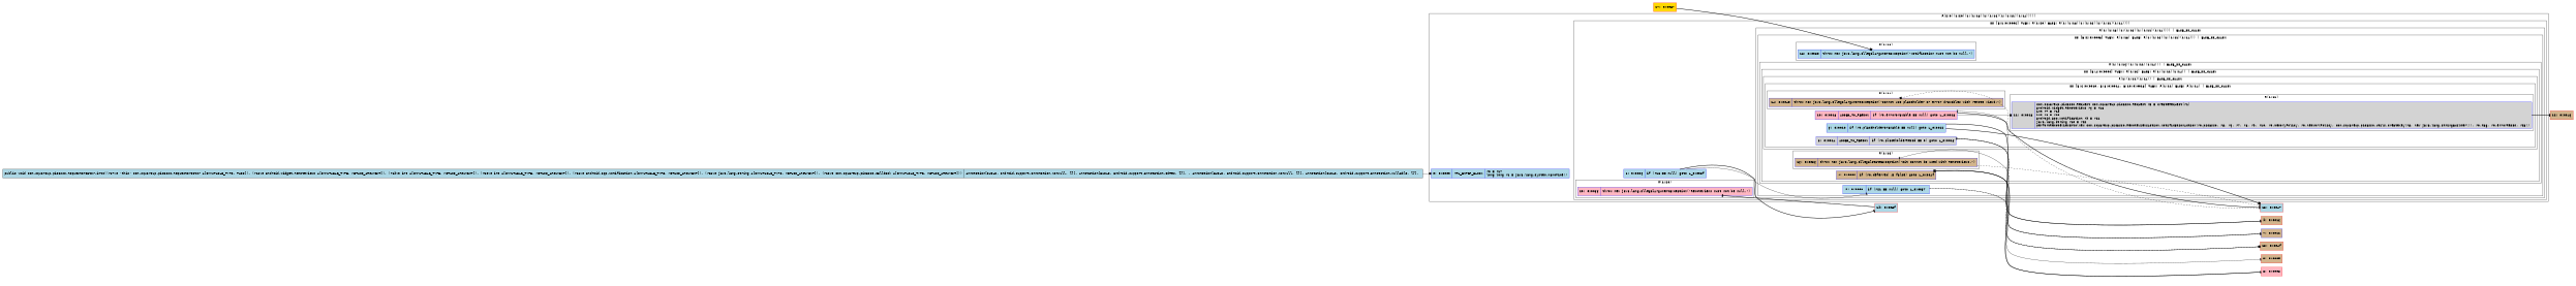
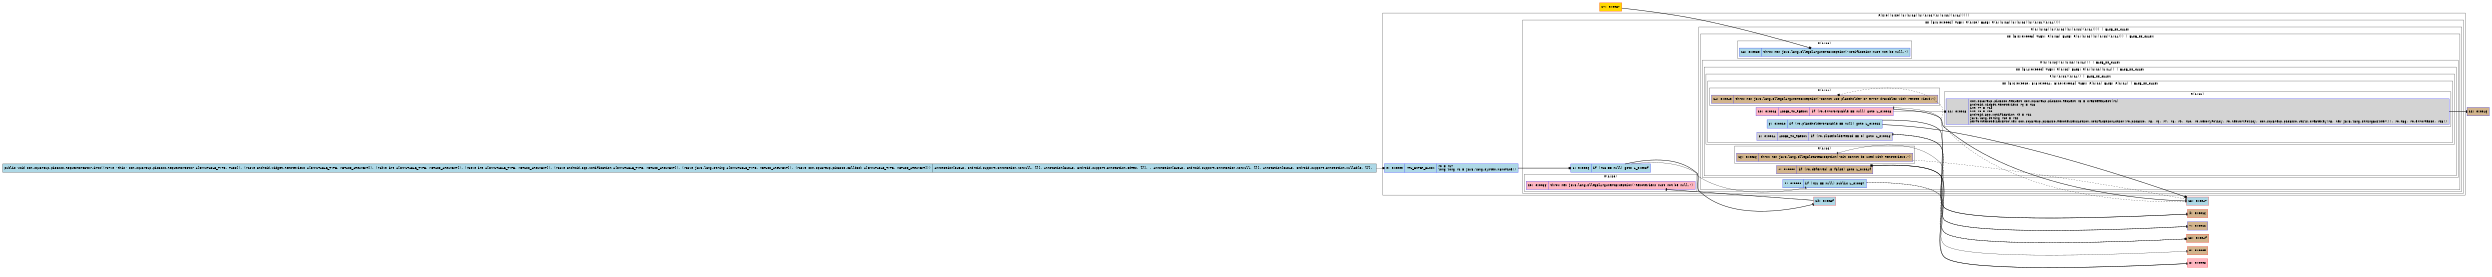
  digraph {
    fontname="DejaVu Sans Mono"
    rankdir=LR
    node [color=blue fillcolor=lightblue fontname="DejaVu Sans Mono" shape=record style=filled]
    edge [arrowhead=tee fontname="DejaVu Sans Mono" style=bold]
    n1 [fillcolor=lightpink label="{20\:\ 0x0066|throw new java.lang.IllegalArgumentException(\"RemoteViews must not be null.\")\l}"]
    n2 [label="{18\:\ 0x005e|throw new java.lang.IllegalArgumentException(\"Notification must not be null.\")\l}"]
    n3 [fillcolor=tan label="{16\:\ 0x0056|throw new java.lang.IllegalStateException(\"Fit cannot be used with RemoteViews.\")\l}"]
    n4 [fillcolor=lightgrey label="{11\:\ 0x001a|com.squareup.picasso.Request com.squareup.picasso.Request r5 = createRequest(r1)\landroid.widget.RemoteViews r6 = r18\lint r7 = r19\lint r8 = r20\landroid.app.Notification r9 = r21\ljava.lang.String r10 = r22\lperformRemoteViewInto(new com.squareup.picasso.RemoteViewsAction.NotificationAction(r0.picasso, r5, r6, r7, r8, r9, r10, r0.memoryPolicy, r0.networkPolicy, com.squareup.picasso.Utils.createKey(r5, new java.lang.StringBuilder()), r0.tag, r0.errorResId, r23))\l}"]
    n5 [fillcolor=tan label="{14\:\ 0x004e|throw new java.lang.IllegalArgumentException(\"Cannot use placeholder or error drawables with remote views.\")\l}"]
    n6 [label="{6\:\ 0x0010|if (r0.placeholderDrawable == null) goto L_0x0012\l}"]
    n7 [fillcolor=lightgrey label="{8\:\ 0x0014|ADDED_TO_REGION\l|if (r0.placeholderResId == 0) goto L_0x0016\l}"]
    n8 [fillcolor=lightpink label="{10\:\ 0x0018|ADDED_TO_REGION\l|if (r0.errorDrawable == null) goto L_0x001a\l}"]
    n9 [fillcolor=tan label="{4\:\ 0x000c|if (r0.deferred != false) goto L_0x004f\l}"]
-   n10 [label="{2\:\ 0x0008|if (r21 == null) goto L_0x0057\l}"]
+   n10 [label="{2\:\ 0x0008|if (r21 == null) public L_0x0057\l}"]
    n11 [label="{1\:\ 0x0006|if (r18 == null) goto L_0x005f\l}"]
    n12 [label="{0\:\ 0x0000|MTH_ENTER_BLOCK\l|r0 = r17\llong long r1 = java.lang.System.nanoTime()\l}"]
    n13 [color=red label="{13\:\ 0x0047}"]
-   n14 [color=red fillcolor=tan label="{12\:\ 0x0046}"]
+   n14 [fillcolor=tan label="{12\:\ 0x0046}"]
    n15 [fillcolor=tan label="{7\:\ 0x0012}"]
    n16 [color=red fillcolor=tan label="{9\:\ 0x0016}"]
    n17 [color=red fillcolor=tan label="{5\:\ 0x000e}"]
    n18 [color=red fillcolor=tan label="{15\:\ 0x004f}"]
    n19 [color=red fillcolor=lightpink label="{3\:\ 0x000a}"]
    n20 [color=red label="{19\:\ 0x005f}"]
    n21 [color=red fillcolor=gold label="{17\:\ 0x0057}"]
    n22 [label="{public void com.squareup.picasso.RequestCreator.into((r17v0 'this' com.squareup.picasso.RequestCreator A[IMMUTABLE_TYPE, THIS]), (r18v0 android.widget.RemoteViews A[IMMUTABLE_TYPE, METHOD_ARGUMENT]), (r19v0 int A[IMMUTABLE_TYPE, METHOD_ARGUMENT]), (r20v0 int A[IMMUTABLE_TYPE, METHOD_ARGUMENT]), (r21v0 android.app.Notification A[IMMUTABLE_TYPE, METHOD_ARGUMENT]), (r22v0 java.lang.String A[IMMUTABLE_TYPE, METHOD_ARGUMENT]), (r23v0 com.squareup.picasso.Callback A[IMMUTABLE_TYPE, METHOD_ARGUMENT]))  | Annotation[BUILD, android.support.annotation.NonNull, \{\}], Annotation[BUILD, android.support.annotation.IdRes, \{\}], , Annotation[BUILD, android.support.annotation.NonNull, \{\}], Annotation[BUILD, android.support.annotation.Nullable, \{\}], \l}" color=""]
    subgraph cluster_1 {
      label="R(2:0|(1:20)(1:(1:18)(1:(1:16)(1:(1:11)(1:14)))))"
      n12
      subgraph cluster_2 {
        label="IF [B:1:0x0006] THEN: R(1:20) ELSE: R(1:(1:18)(1:(1:16)(1:(1:11)(1:14))))"
        n11
        subgraph cluster_3 {
          label="R(1:20)"
          n1
        }
        subgraph cluster_4 {
          label="R(1:(1:18)(1:(1:16)(1:(1:11)(1:14)))) | ELSE_IF_CHAIN\l"
          subgraph cluster_5 {
            label="IF [B:2:0x0008] THEN: R(1:18) ELSE: R(1:(1:16)(1:(1:11)(1:14))) | ELSE_IF_CHAIN\l"
            n10
            subgraph cluster_6 {
              label="R(1:18)"
              n2
            }
            subgraph cluster_7 {
              label="R(1:(1:16)(1:(1:11)(1:14))) | ELSE_IF_CHAIN\l"
              subgraph cluster_8 {
                label="IF [B:4:0x000c] THEN: R(1:16) ELSE: R(1:(1:11)(1:14)) | ELSE_IF_CHAIN\l"
                n9
                subgraph cluster_9 {
                  label="R(1:16)"
                  n3
                }
                subgraph cluster_10 {
                  label="R(1:(1:11)(1:14)) | ELSE_IF_CHAIN\l"
                  subgraph cluster_11 {
                    label="IF [B:6:0x0010, B:8:0x0014, B:10:0x0018] THEN: R(1:11) ELSE: R(1:14) | ELSE_IF_CHAIN\l"
                    n6
                    n7
                    n8
                    subgraph cluster_12 {
                      label="R(1:11)"
                      n4
                    }
                    subgraph cluster_13 {
                      label="R(1:14)"
                      n5
                    }
                  }
                }
              }
            }
          }
        }
      }
    }
    n3 -> n13 [style=dashed]
    n4 -> n14
    n6 -> n13 [arrowhead=box]
    n6 -> n15
    n7 -> n16
    n8 -> n4 [arrowhead=box style=solid]
    n8 -> n13
    n9 -> n17 [style=solid]
    n9 -> n18 [style=solid]
    n10 -> n18 [arrowhead=box style=dashed]
    n10 -> n19 [style=solid]
    n11 -> n10 [style=solid]
    n11 -> n20
+   n12 -> n11 [arrowhead=box]
    n13 -> n5 [arrowhead=box style=dashed]
    n15 -> n7 [style=dashed]
    n16 -> n8 [style=solid]
    n18 -> n3 [style=solid]
    n19 -> n9 [arrowhead=box]
    n20 -> n1
    n21 -> n2 [arrowhead=box]
    n22 -> n12 [arrowhead=box style=solid]
  }
